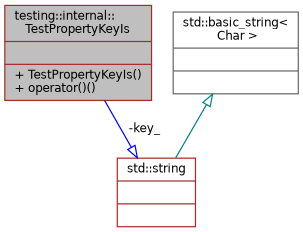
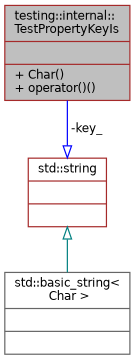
  digraph {
    node [color=brown fontname=Helvetica fontsize=10 shape=record]
    edge [fontname=Helvetica fontsize=10 labelfontname=Helvetica labelfontsize=10 style=solid]
-   n1 [fillcolor=grey75 fontcolor=black height=0.2 label="{testing::internal::\lTestPropertyKeyIs\n||+ TestPropertyKeyIs()\l+ operator()()\l}" style=filled width=0.4]
+   n1 [fillcolor=grey75 fontcolor=black height=0.2 label="{testing::internal::\lTestPropertyKeyIs\n||+ Char()\l+ operator()()\l}" style=filled width=0.4]
    n2 [height=0.2 label="{std::string\n||}" width=0.4]
    n3 [color=gray40 height=0.2 label="{std::basic_string\<\l Char \>\n||}" width=0.4]
    n1 -> n2 [arrowhead=onormal color=blue label=" -key_"]
-   n3 -> n2 [arrowtail=onormal color=teal dir=back]
+   n2 -> n3 [arrowtail=onormal color=teal dir=back]
  }
